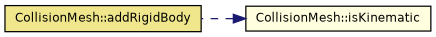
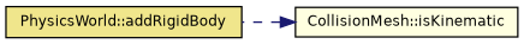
  digraph {
    rankdir=RL
    node [color=black fontname=Helvetica fontsize=10 shape=record style=filled]
    n1 [fillcolor=lightyellow fontcolor=black height=0.2 label="CollisionMesh::isKinematic" width=0.4]
-   n2 [fillcolor=khaki height=0.2 label="CollisionMesh::addRigidBody" width=0.4]
+   n2 [fillcolor=khaki height=0.2 label="PhysicsWorld::addRigidBody" width=0.4]
    n1 -> n2 [color=midnightblue dir=back fontname=Helvetica fontsize=10 labelfontname=Helvetica labelfontsize=10 style=dashed]
  }
